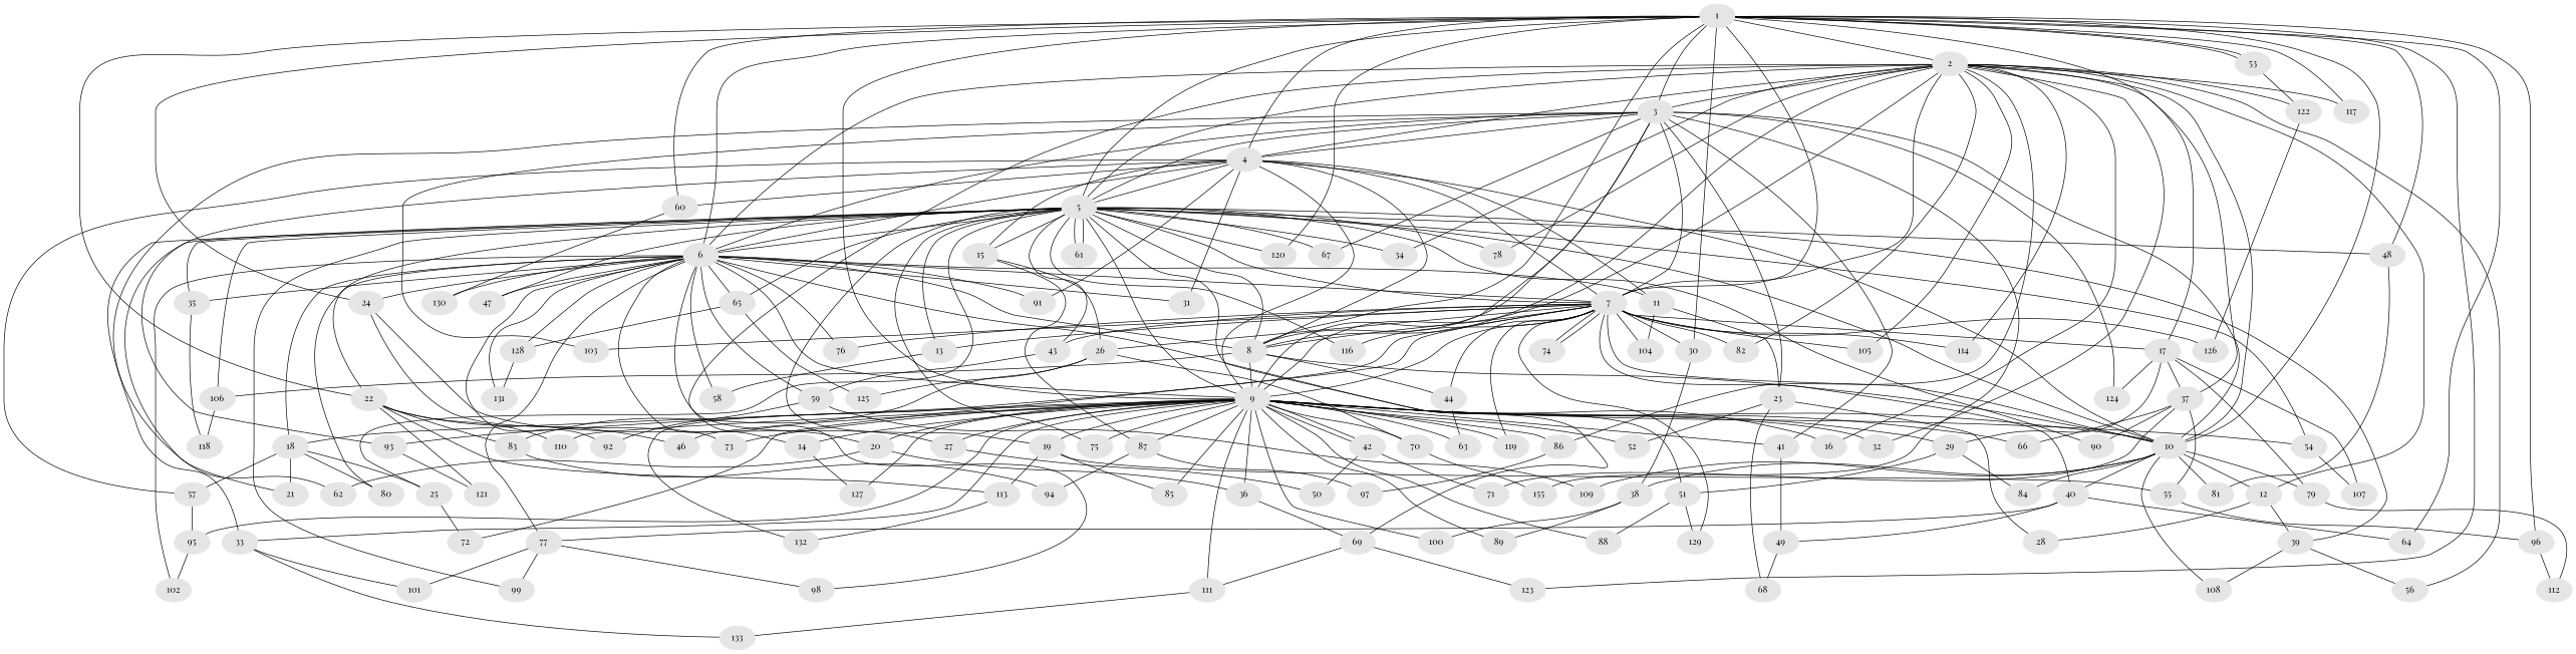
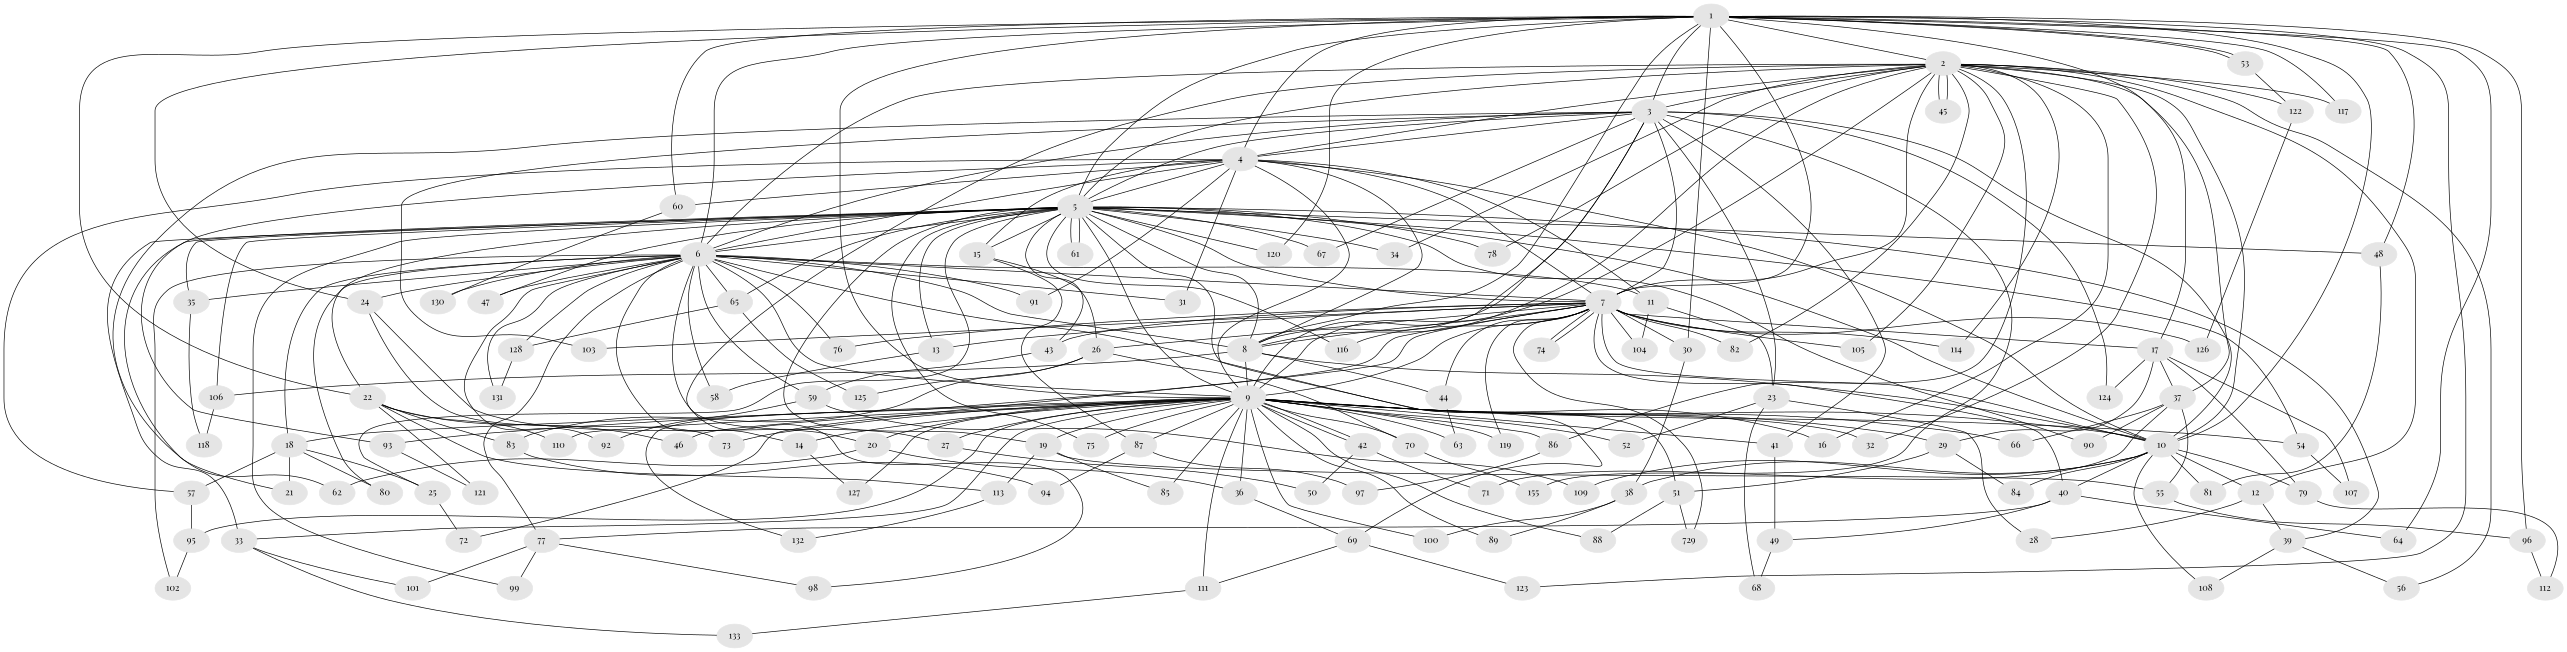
  graph {
    fontname="Playfair Display"
    node [color=gray90 fontname="Playfair Display" style=filled]
    edge [fontname="Playfair Display"]
    1
    2
    3
    4
    5
    6
    7
    8
    9
    10
    17
    22
    24
    30
    48
    53
    60
    64
    96
    117
    120
    123
    12
    16
    32
    34
    37
+   45
    56
    78
    82
    86
    98
    105
    114
    122
    23
    41
    62
    67
    103
    n42 [label=155]
    124
    11
    15
    31
    57
    91
    93
    13
    19
    21
    25
    33
    35
    39
    43
    47
    54
    61
    65
    69
    75
    90
    99
    106
    116
    14
    18
    20
    51
    58
    59
    76
    77
    80
    92
    102
    128
    130
    131
    26
    40
    44
    72
    74
    104
    119
    126
-   129
+   129 [label=729]
    132
    27
    29
    36
    42
    46
    52
    63
    66
    70
    73
    85
    87
    88
    89
    95
    100
    110
    111
    127
    38
    79
    81
    84
    108
    109
    107
    113
    83
    121
    112
    28
    55
    71
    97
    68
    49
    101
    133
    118
    125
    50
    94
    1 -- 2
    1 -- 3
    1 -- 4
    1 -- 5
    1 -- 6
    1 -- 7
    1 -- 8
    1 -- 9
    1 -- 10
    1 -- 17
    1 -- 22
    1 -- 24
    1 -- 30
    1 -- 48
    1 -- 53
    1 -- 53
    1 -- 60
    1 -- 64
    1 -- 96
    1 -- 117
    1 -- 120
    1 -- 123
    2 -- 3
    2 -- 4
    2 -- 5
    2 -- 6
    2 -- 7
    2 -- 8
    2 -- 9
    2 -- 10
    2 -- 117
    2 -- 12
    2 -- 16
    2 -- 32
    2 -- 34
    2 -- 37
+   2 -- 45
+   2 -- 45
    2 -- 56
    2 -- 78
    2 -- 82
    2 -- 86
    2 -- 98
    2 -- 105
    2 -- 114
    2 -- 122
    3 -- 4
    3 -- 5
    3 -- 6
    3 -- 7
    3 -- 8
    3 -- 9
    3 -- 10
    3 -- 23
    3 -- 41
    3 -- 62
    3 -- 67
    3 -- 103
    3 -- n42
    3 -- 124
    4 -- 5
    4 -- 6
    4 -- 7
    4 -- 8
    4 -- 9
    4 -- 10
    4 -- 60
    4 -- 11
    4 -- 15
    4 -- 31
    4 -- 57
    4 -- 91
    4 -- 93
    5 -- 6
    5 -- 7
    5 -- 8
    5 -- 9
    5 -- 10
    5 -- 22
    5 -- 48
    5 -- 120
    5 -- 34
    5 -- 78
    5 -- 67
    5 -- 15
    5 -- 13
    5 -- 19
    5 -- 21
    5 -- 25
    5 -- 33
    5 -- 35
    5 -- 39
    5 -- 43
    5 -- 47
    5 -- 54
    5 -- 61
    5 -- 61
    5 -- 65
    5 -- 69
    5 -- 75
    5 -- 90
    5 -- 99
    5 -- 106
    5 -- 116
    6 -- 7
    6 -- 8
    6 -- 9
    6 -- 24
    6 -- 11
    6 -- 31
    6 -- 91
    6 -- 35
    6 -- 47
    6 -- 65
    6 -- 14
    6 -- 18
    6 -- 20
    6 -- 51
    6 -- 58
    6 -- 59
    6 -- 76
    6 -- 77
    6 -- 80
    6 -- 92
    6 -- 102
    6 -- 128
    6 -- 130
    6 -- 131
    7 -- 8
    7 -- 9
    7 -- 10
    7 -- 17
    7 -- 30
    7 -- 82
    7 -- 105
    7 -- 114
    7 -- 103
    7 -- 13
    7 -- 43
    7 -- 116
    7 -- 76
    7 -- 26
    7 -- 40
    7 -- 44
    7 -- 72
    7 -- 74
    7 -- 74
    7 -- 104
    7 -- 119
    7 -- 126
    7 -- 129
    7 -- 132
    8 -- 9
    8 -- 10
    8 -- 106
    8 -- 44
    9 -- 10
    9 -- 16
    9 -- 32
    9 -- 86
    9 -- 41
    9 -- 93
    9 -- 19
    9 -- 33
    9 -- 54
    9 -- 75
    9 -- 14
    9 -- 18
    9 -- 20
    9 -- 119
    9 -- 27
    9 -- 29
    9 -- 36
    9 -- 42
    9 -- 42
    9 -- 46
    9 -- 52
    9 -- 63
    9 -- 66
    9 -- 70
    9 -- 73
    9 -- 85
    9 -- 87
    9 -- 88
    9 -- 89
    9 -- 95
    9 -- 100
    9 -- 110
    9 -- 111
    9 -- 127
    10 -- 12
    10 -- 40
    10 -- 38
    10 -- 79
    10 -- 81
    10 -- 84
    10 -- 108
    10 -- 109
    17 -- 37
    17 -- 124
    17 -- 29
    17 -- 79
    17 -- 107
    22 -- 46
    22 -- 110
    22 -- 113
    22 -- 83
    22 -- 121
    24 -- 27
    24 -- 73
    30 -- 38
    48 -- 81
    53 -- 122
    60 -- 130
    96 -- 112
    12 -- 39
    12 -- 28
    37 -- 90
    37 -- 66
    37 -- 55
    37 -- 71
    86 -- 97
    122 -- 126
    23 -- 52
    23 -- 28
    23 -- 68
    41 -- 49
    11 -- 23
    11 -- 104
    15 -- 26
    15 -- 87
    57 -- 95
    93 -- 121
    13 -- 58
    19 -- 85
    19 -- 113
    19 -- 55
    25 -- 72
    33 -- 101
    33 -- 133
    35 -- 118
    39 -- 56
    39 -- 108
    43 -- 59
    54 -- 107
    65 -- 128
    65 -- 125
    69 -- 123
    69 -- 111
    106 -- 118
    14 -- 127
    18 -- 57
    18 -- 21
    18 -- 25
    18 -- 80
    20 -- 62
    20 -- 36
    51 -- 129
    51 -- 88
    59 -- 92
    59 -- 109
    77 -- 98
    77 -- 99
    77 -- 101
    128 -- 131
    26 -- 70
    26 -- 83
    26 -- 125
    40 -- 64
    40 -- 77
    40 -- 49
    44 -- 63
    27 -- 50
    29 -- 51
    29 -- 84
    36 -- 69
    42 -- 71
    42 -- 50
    70 -- n42
    87 -- 97
    87 -- 94
    95 -- 102
    111 -- 133
    38 -- 89
    38 -- 100
    79 -- 112
    113 -- 132
    83 -- 94
    55 -- 96
    49 -- 68
  }
